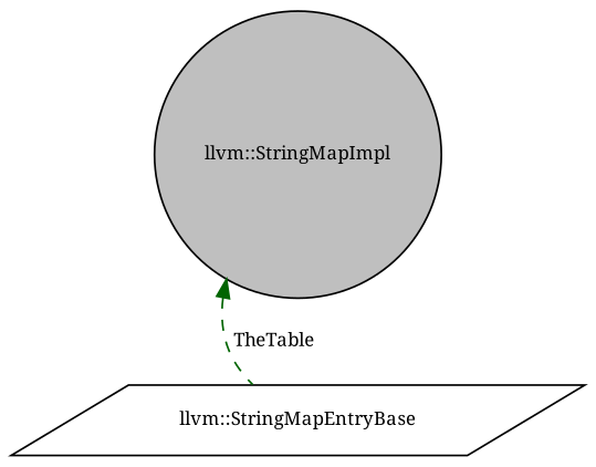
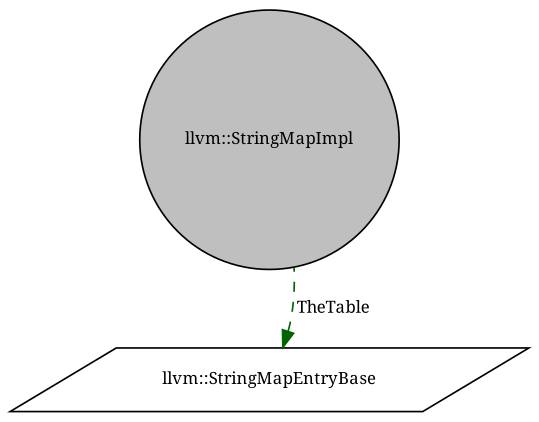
  digraph {
    fontname="Noto Serif"
    node [color=black fontname="Noto Serif" fontsize=10 style=filled]
    n1 [fillcolor=grey75 fontcolor=black height=0.2 label="llvm::StringMapImpl" shape=circle width=0.4]
    n2 [fillcolor=white height=0.2 label="llvm::StringMapEntryBase" shape=parallelogram width=0.4]
-   n1 -> n2 [color=darkgreen dir=back fontname="Noto Serif" fontsize=10 label=" TheTable" labelfontname=Helvetica labelfontsize=10 style=dashed]
+   n2 -> n1 [color=darkgreen dir=back fontname="Noto Serif" fontsize=10 label=" TheTable" labelfontname=Helvetica labelfontsize=10 style=dashed]
  }
